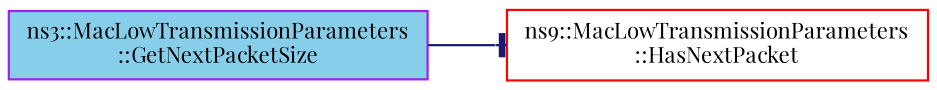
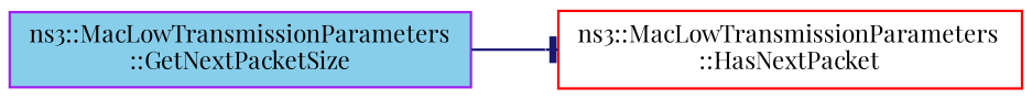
  digraph {
    rankdir=LR
    fontname="Playfair Display"
    node [fontname="Playfair Display" fontsize=10 shape=record style=filled]
    n1 [color=purple fillcolor=skyblue fontcolor=black height=0.2 label="ns3::MacLowTransmissionParameters\l::GetNextPacketSize" width=0.4]
-   n2 [color=red fillcolor=white height=0.2 label="ns9::MacLowTransmissionParameters\l::HasNextPacket" width=0.4]
+   n2 [color=red fillcolor=white height=0.2 label="ns3::MacLowTransmissionParameters\l::HasNextPacket" width=0.4]
    n1 -> n2 [color=midnightblue fontname="Playfair Display" fontsize=10 labelfontname=Helvetica labelfontsize=10 style=solid arrowhead=tee]
  }
